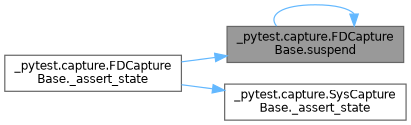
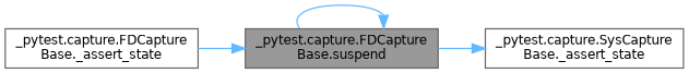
  digraph {
    rankdir=LR
    node [color=grey40 fillcolor=white fontname=Helvetica fontsize=10 shape=box style=filled]
    edge [color=steelblue1 fontname=Helvetica fontsize=10 labelfontname=Helvetica labelfontsize=10 style=solid]
    n1 [color=gray40 fillcolor=grey60 fontcolor=black height=0.2 label="_pytest.capture.FDCapture\lBase.suspend" width=0.4]
    n2 [height=0.2 label="_pytest.capture.SysCapture\lBase._assert_state" width=0.4]
    n3 [height=0.2 label="_pytest.capture.FDCapture\lBase._assert_state" width=0.4]
    n1 -> n1
-   n3 -> n2
+   n1 -> n2
    n3 -> n1
  }
